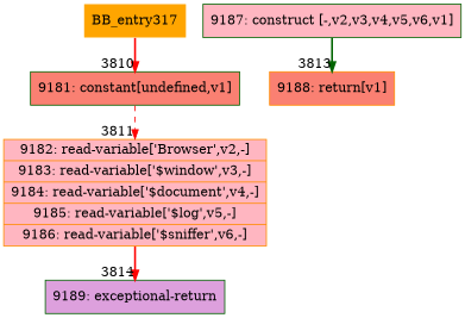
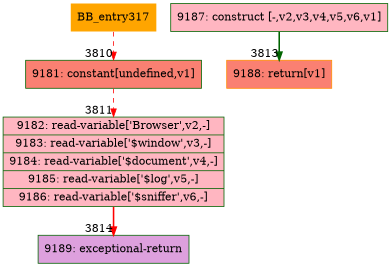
  digraph {
    rankdir=TD
    node [color=darkorange fillcolor=salmon shape=record style=filled]
    edge [color=red headport=n style=dashed tailport=s]
    BB_entry317 [fillcolor=orange shape=none]
    n2 [color=darkgreen label="{9181: constant[undefined,v1]}"]
-   n3 [fillcolor=lightpink label="{9182: read-variable['Browser',v2,-]|9183: read-variable['$window',v3,-]|9184: read-variable['$document',v4,-]|9185: read-variable['$log',v5,-]|9186: read-variable['$sniffer',v6,-]}"]
+   n3 [color=darkgreen fillcolor=lightpink label="{9182: read-variable['Browser',v2,-]|9183: read-variable['$window',v3,-]|9184: read-variable['$document',v4,-]|9185: read-variable['$log',v5,-]|9186: read-variable['$sniffer',v6,-]}"]
    n4 [color=darkgreen fillcolor=plum label="{9189: exceptional-return}"]
    n5 [color=darkgreen fillcolor=lightpink label="{9187: construct [-,v2,v3,v4,v5,v6,v1]}"]
    n6 [label="{9188: return[v1]}"]
-   BB_entry317 -> n2 [headlabel="    3810" style=bold]
+   BB_entry317 -> n2 [headlabel="    3810"]
    n2 -> n3 [headlabel="      3811"]
    n3 -> n4 [headlabel="      3814" style=bold]
    n5 -> n6 [color=darkgreen headlabel="      3813" style=bold]
  }
